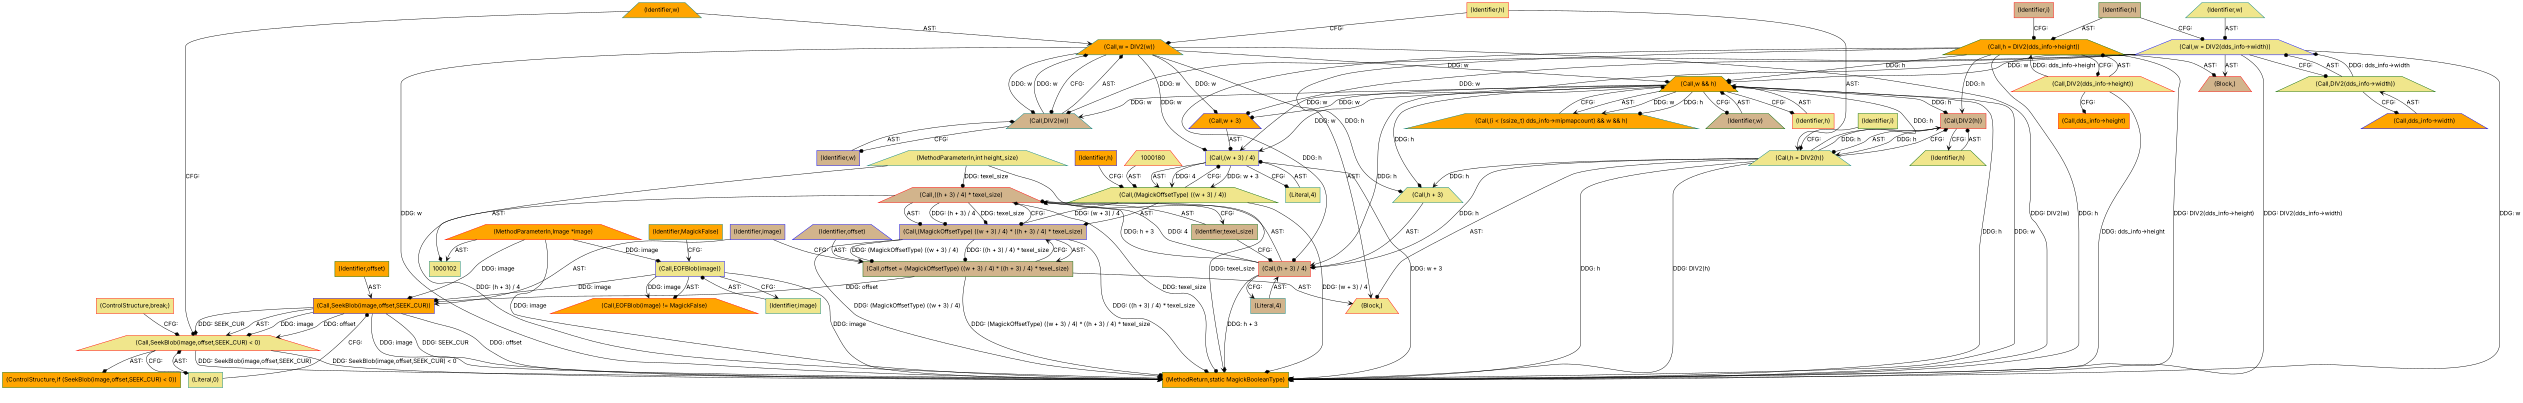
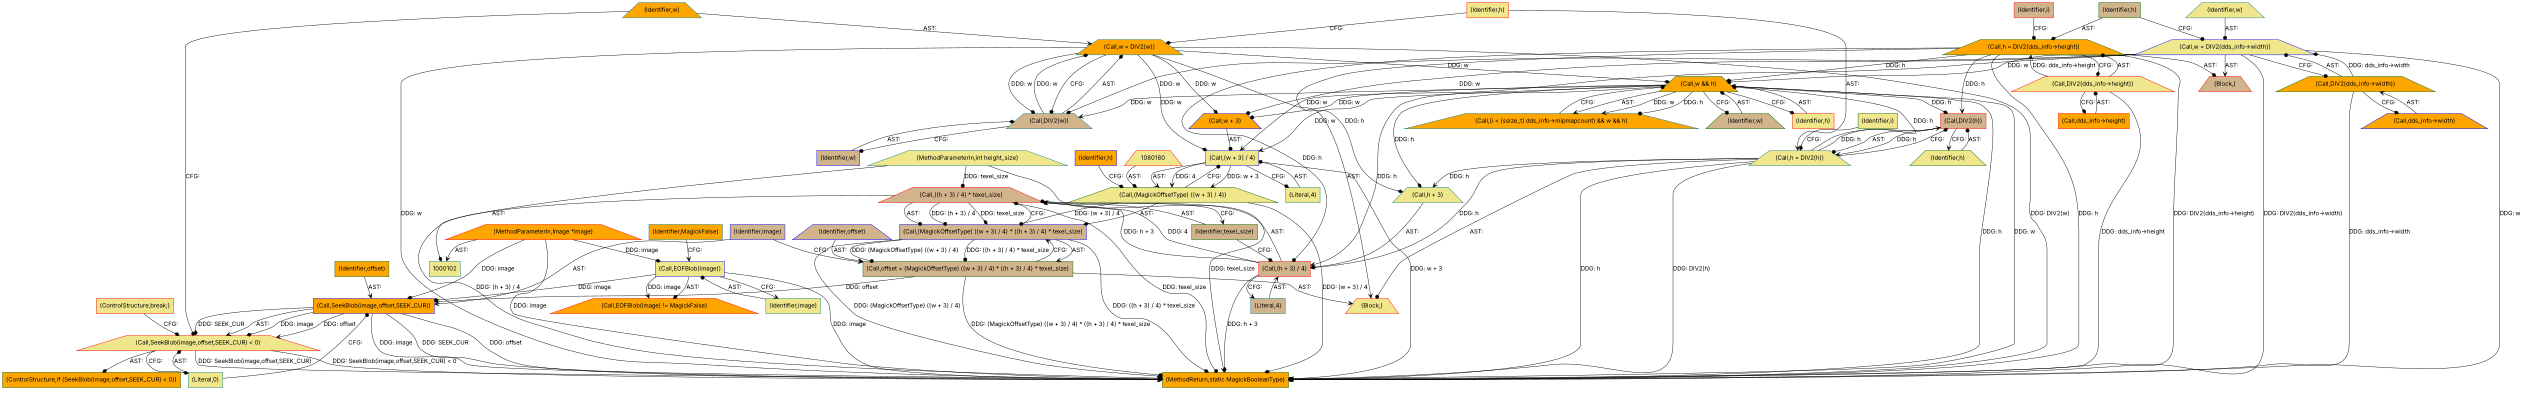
  digraph {
    fontname=Inter
    node [color=red fillcolor=khaki fontname=Inter shape=box style=filled]
    edge [arrowhead=diamond fontname=Inter]
    n1 [color=blue fillcolor=orange label="(Call,SeekBlob(image,offset,SEEK_CUR))"]
    n2 [label="(Call,SeekBlob(image,offset,SEEK_CUR) < 0)" shape=trapezium]
    n3 [color=darkgreen fillcolor=orange label="(MethodReturn,static MagickBooleanType)"]
    n4 [color=darkgreen fillcolor=orange label="(ControlStructure,if (SeekBlob(image,offset,SEEK_CUR) < 0))"]
    n5 [color=teal label="(Literal,0)"]
    n6 [color=blue label="(Call,EOFBlob(image))"]
    n7 [color=teal label="(Identifier,image)"]
    n8 [fillcolor=orange label="(Call,EOFBlob(image) != MagickFalse)" shape=trapezium]
    n9 [fillcolor=orange label="(MethodParameterIn,Image *image)" shape=trapezium]
    1000102 [color=teal]
    n11 [color=darkgreen fillcolor=tan label="(Call,offset = (MagickOffsetType) ((w + 3) / 4) * ((h + 3) / 4) * texel_size)"]
    n12 [color=blue fillcolor=tan label="(Call,(MagickOffsetType) ((w + 3) / 4) * ((h + 3) / 4) * texel_size)"]
    n13 [label="(Block,)" shape=trapezium]
    n14 [fillcolor=tan label="(Call,((h + 3) / 4) * texel_size)" shape=trapezium]
    n15 [color=darkgreen fillcolor=tan label="(Identifier,texel_size)"]
    n16 [color=darkgreen label="(Call,(MagickOffsetType) ((w + 3) / 4))" shape=trapezium]
    n17 [color=blue label="(Call,(w + 3) / 4)"]
    n18 [color=teal label="(Literal,4)"]
    n19 [color=darkgreen fillcolor=orange label="(Call,w && h)" shape=trapezium]
    n20 [color=teal fillcolor=tan label="(Call,DIV2(w))" shape=trapezium]
    n21 [fillcolor=tan label="(Call,DIV2(h))"]
    n22 [fillcolor=tan label="(Call,(h + 3) / 4)"]
    n23 [color=teal fillcolor=orange label="(Call,(i < (ssize_t) dds_info->mipmapcount) && w && h)" shape=trapezium]
    n24 [color=darkgreen fillcolor=tan label="(Identifier,w)" shape=trapezium]
    n25 [label="(Identifier,h)"]
    n26 [color=blue fillcolor=orange label="(Call,w + 3)" shape=trapezium]
    n27 [color=teal label="(Call,h + 3)" shape=trapezium]
    n28 [color=teal fillcolor=orange label="(Call,w = DIV2(w))" shape=trapezium]
    n29 [color=blue fillcolor=tan label="(Identifier,w)"]
    n30 [color=teal label="(Call,h = DIV2(h))" shape=trapezium]
    n31 [color=darkgreen label="(Identifier,h)" shape=trapezium]
    n32 [color=teal fillcolor=tan label="(Literal,4)"]
    n33 [color=blue label="(Call,w = DIV2(dds_info->width))" shape=trapezium]
-   n34 [color=darkgreen label="(Call,DIV2(dds_info->width))" shape=trapezium]
+   n34 [color=darkgreen fillcolor=orange label="(Call,DIV2(dds_info->width))" shape=trapezium]
    n35 [fillcolor=tan label="(Block,)" shape=trapezium]
    n36 [color=blue fillcolor=orange label="(Call,dds_info->width)" shape=trapezium]
    n37 [color=darkgreen fillcolor=orange label="(Call,h = DIV2(dds_info->height))" shape=trapezium]
    n38 [label="(Call,DIV2(dds_info->height))" shape=trapezium]
    n39 [fillcolor=orange label="(Call,dds_info->height)"]
    n40 [color=teal label="(MethodParameterIn,int height_size)" shape=trapezium]
    n41 [color=blue fillcolor=tan label="(Identifier,offset)" shape=trapezium]
    n42 [color=blue fillcolor=orange label="(Identifier,h)"]
    n43 [color=darkgreen fillcolor=tan label="(Identifier,h)"]
    n44 [color=teal fillcolor=orange label="(Identifier,MagickFalse)"]
    n45 [fillcolor=tan label="(Identifier,i)"]
    n46 [color=darkgreen label="(Identifier,i)"]
    n47 [label="(Identifier,h)"]
    n48 [color=blue fillcolor=tan label="(Identifier,image)"]
    n49 [color=darkgreen fillcolor=orange label="(Identifier,offset)"]
    n50 [color=teal label="(Identifier,w)" shape=trapezium]
    n51 [color=teal fillcolor=orange label="(Identifier,w)" shape=trapezium]
    n52 [label="(ControlStructure,break;)"]
-   1000180 [shape=trapezium]
+   1000180 [shape=trapezium label=1080180]
    n1 -> n2 [arrowhead=vee label="AST: "]
    n1 -> n2 [label="DDG: image"]
    n1 -> n2 [arrowhead=vee label="DDG: offset"]
    n1 -> n2 [label="DDG: SEEK_CUR"]
    n1 -> n3 [label="DDG: offset"]
    n1 -> n3 [label="DDG: image"]
    n1 -> n3 [arrowhead=vee label="DDG: SEEK_CUR"]
    n2 -> n3 [arrowhead=vee label="DDG: SeekBlob(image,offset,SEEK_CUR) < 0"]
    n2 -> n3 [arrowhead=vee label="DDG: SeekBlob(image,offset,SEEK_CUR)"]
    n2 -> n4 [label="AST: "]
    n2 -> n5 [label="CFG: "]
    n5 -> n1 [arrowhead=dot label="CFG: "]
    n5 -> n2 [label="AST: "]
    n6 -> n1 [arrowhead=dot label="DDG: image"]
    n6 -> n3 [label="DDG: image"]
    n6 -> n7 [arrowhead=vee label="CFG: "]
    n6 -> n8 [label="AST: "]
    n6 -> n8 [arrowhead=vee label="DDG: image"]
    n7 -> n6 [arrowhead=dot label="AST: "]
    n9 -> n1 [label="DDG: image"]
    n9 -> n3 [arrowhead=vee label="DDG: image"]
    n9 -> n6 [label="DDG: image"]
    n9 -> 1000102 [arrowhead=vee label="AST: "]
    n11 -> n1 [arrowhead=vee label="DDG: offset"]
    n11 -> n3 [arrowhead=dot label="DDG: (MagickOffsetType) ((w + 3) / 4) * ((h + 3) / 4) * texel_size"]
    n11 -> n12 [arrowhead=vee label="CFG: "]
    n11 -> n13 [arrowhead=vee label="AST: "]
    n12 -> n3 [label="DDG: ((h + 3) / 4) * texel_size"]
    n12 -> n3 [label="DDG: (MagickOffsetType) ((w + 3) / 4)"]
    n12 -> n11 [arrowhead=vee label="AST: "]
    n12 -> n11 [arrowhead=dot label="DDG: (MagickOffsetType) ((w + 3) / 4)"]
    n12 -> n11 [arrowhead=dot label="DDG: ((h + 3) / 4) * texel_size"]
    n12 -> n14 [label="CFG: "]
    n14 -> n3 [arrowhead=dot label="DDG: (h + 3) / 4"]
    n14 -> n3 [arrowhead=dot label="DDG: texel_size"]
    n14 -> n12 [arrowhead=dot label="AST: "]
    n14 -> n12 [arrowhead=dot label="DDG: (h + 3) / 4"]
    n14 -> n12 [label="DDG: texel_size"]
    n14 -> n15 [arrowhead=vee label="CFG: "]
    n15 -> n14 [arrowhead=vee label="AST: "]
    n15 -> n22 [label="CFG: "]
    n16 -> n3 [label="DDG: (w + 3) / 4"]
    n16 -> n12 [label="AST: "]
    n16 -> n12 [arrowhead=dot label="DDG: (w + 3) / 4"]
    n16 -> n17 [arrowhead=dot label="CFG: "]
    n17 -> n3 [arrowhead=dot label="DDG: w + 3"]
    n17 -> n16 [arrowhead=vee label="AST: "]
    n17 -> n16 [arrowhead=vee label="DDG: w + 3"]
    n17 -> n16 [arrowhead=vee label="DDG: 4"]
    n17 -> n18 [label="CFG: "]
    n18 -> n17 [arrowhead=dot label="AST: "]
    n19 -> n3 [label="DDG: h"]
    n19 -> n3 [arrowhead=vee label="DDG: w"]
    n19 -> n17 [arrowhead=vee label="DDG: w"]
    n19 -> n20 [arrowhead=vee label="DDG: w"]
    n19 -> n21 [label="DDG: h"]
    n19 -> n22 [arrowhead=vee label="DDG: h"]
    n19 -> n23 [arrowhead=vee label="AST: "]
    n19 -> n23 [arrowhead=vee label="DDG: w"]
    n19 -> n23 [arrowhead=dot label="DDG: h"]
    n19 -> n24 [arrowhead=dot label="CFG: "]
    n19 -> n25 [label="CFG: "]
    n19 -> n26 [arrowhead=dot label="DDG: w"]
    n19 -> n27 [label="DDG: h"]
    n20 -> n28 [label="AST: "]
    n20 -> n28 [label="DDG: w"]
    n20 -> n29 [arrowhead=dot label="CFG: "]
    n21 -> n30 [arrowhead=dot label="AST: "]
    n21 -> n30 [arrowhead=vee label="DDG: h"]
    n21 -> n31 [arrowhead=vee label="CFG: "]
    n22 -> n3 [label="DDG: h + 3"]
    n22 -> n14 [arrowhead=dot label="AST: "]
    n22 -> n14 [arrowhead=dot label="DDG: h + 3"]
    n22 -> n14 [arrowhead=vee label="DDG: 4"]
    n22 -> n32 [arrowhead=vee label="CFG: "]
    n23 -> n19 [arrowhead=dot label="CFG: "]
    n24 -> n19 [label="AST: "]
    n25 -> n19 [arrowhead=vee label="AST: "]
    n26 -> n17 [arrowhead=dot label="AST: "]
    n27 -> n22 [arrowhead=vee label="AST: "]
    n28 -> n3 [arrowhead=dot label="DDG: DIV2(w)"]
    n28 -> n3 [arrowhead=vee label="DDG: w"]
    n28 -> n13 [arrowhead=vee label="AST: "]
    n28 -> n17 [label="DDG: w"]
    n28 -> n19 [label="DDG: w"]
    n28 -> n20 [arrowhead=dot label="CFG: "]
    n28 -> n20 [label="DDG: w"]
    n28 -> n26 [label="DDG: w"]
    n29 -> n20 [label="AST: "]
    n30 -> n3 [label="DDG: h"]
    n30 -> n3 [arrowhead=vee label="DDG: DIV2(h)"]
    n30 -> n13 [arrowhead=dot label="AST: "]
    n30 -> n19 [arrowhead=dot label="DDG: h"]
    n30 -> n21 [label="CFG: "]
    n30 -> n21 [arrowhead=vee label="DDG: h"]
    n30 -> n22 [label="DDG: h"]
    n30 -> n27 [arrowhead=vee label="DDG: h"]
    n31 -> n21 [arrowhead=dot label="AST: "]
    n32 -> n22 [arrowhead=vee label="AST: "]
    n33 -> n3 [label="DDG: DIV2(dds_info->width)"]
    n33 -> n3 [arrowhead=vee label="DDG: w"]
    n33 -> n17 [arrowhead=vee label="DDG: w"]
    n33 -> n19 [arrowhead=dot label="DDG: w"]
    n33 -> n20 [label="DDG: w"]
    n33 -> n26 [arrowhead=dot label="DDG: w"]
    n33 -> n34 [arrowhead=dot label="CFG: "]
    n33 -> n35 [arrowhead=vee label="AST: "]
+   n34 -> n3 [arrowhead=dot label="DDG: dds_info->width"]
    n34 -> n33 [arrowhead=dot label="AST: "]
    n34 -> n33 [label="DDG: dds_info->width"]
    n34 -> n36 [label="CFG: "]
    n36 -> n34 [arrowhead=vee label="AST: "]
    n37 -> n3 [label="DDG: DIV2(dds_info->height)"]
    n37 -> n3 [arrowhead=vee label="DDG: h"]
    n37 -> n19 [label="DDG: h"]
    n37 -> n21 [arrowhead=vee label="DDG: h"]
    n37 -> n22 [arrowhead=dot label="DDG: h"]
    n37 -> n27 [label="DDG: h"]
    n37 -> n35 [label="AST: "]
    n37 -> n38 [label="CFG: "]
    n38 -> n3 [label="DDG: dds_info->height"]
    n38 -> n37 [arrowhead=dot label="AST: "]
    n38 -> n37 [arrowhead=vee label="DDG: dds_info->height"]
    n38 -> n39 [label="CFG: "]
+   n39 -> n38 [arrowhead=dot label="AST: "]
    n40 -> n3 [arrowhead=vee label="DDG: texel_size"]
    n40 -> 1000102 [label="AST: "]
    n40 -> n14 [arrowhead=dot label="DDG: texel_size"]
    n41 -> n11 [arrowhead=vee label="AST: "]
    n42 -> n16 [label="CFG: "]
    n43 -> n33 [arrowhead=dot label="CFG: "]
    n43 -> n37 [label="AST: "]
    n44 -> n6 [arrowhead=vee label="CFG: "]
    n45 -> n37 [arrowhead=dot label="CFG: "]
    n46 -> n30 [label="CFG: "]
    n47 -> n28 [label="CFG: "]
    n47 -> n30 [arrowhead=vee label="AST: "]
    n48 -> n1 [arrowhead=vee label="AST: "]
    n48 -> n11 [arrowhead=vee label="CFG: "]
    n49 -> n1 [arrowhead=vee label="AST: "]
    n50 -> n33 [arrowhead=dot label="AST: "]
    n51 -> n2 [arrowhead=dot label="CFG: "]
    n51 -> n28 [arrowhead=vee label="AST: "]
    n52 -> n2 [label="CFG: "]
    1000180 -> n16 [label="AST: "]
  }
